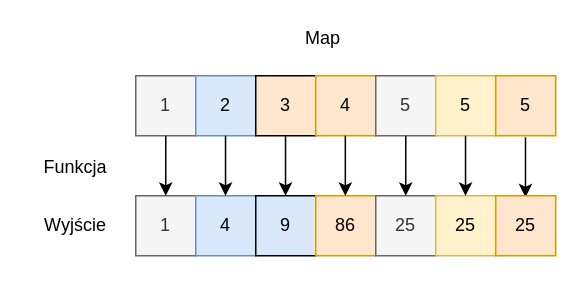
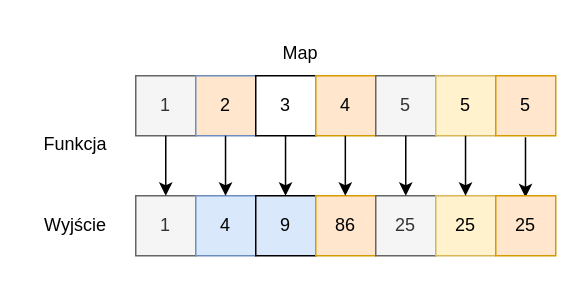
  <mxCell id="0" />
  <mxCell id="1" parent="0" />
  <mxCell id="2" value="1" style="rounded=0;whiteSpace=wrap;html=1;fillColor=#f5f5f5;fontColor=#333333;strokeColor=#666666;" vertex="1" parent="1"><mxGeometry x="90" y="50" width="40" height="40" as="geometry" /></mxCell>
- <mxCell id="3" value="2" style="rounded=0;whiteSpace=wrap;html=1;fillColor=#dae8fc;strokeColor=#6c8ebf;" vertex="1" parent="1"><mxGeometry x="130" y="50" width="40" height="40" as="geometry" /></mxCell>
- <mxCell id="4" value="3" style="rounded=0;whiteSpace=wrap;html=1;fillColor=#ffe6cc;" vertex="1" parent="1"><mxGeometry x="170" y="50" width="40" height="40" as="geometry" /></mxCell>
+ <mxCell id="3" value="2" style="rounded=0;whiteSpace=wrap;html=1;fillColor=#ffe6cc;strokeColor=#6c8ebf;" vertex="1" parent="1"><mxGeometry x="130" y="50" width="40" height="40" as="geometry" /></mxCell>
+ <mxCell id="4" value="3" style="rounded=0;whiteSpace=wrap;html=1;" vertex="1" parent="1"><mxGeometry x="170" y="50" width="40" height="40" as="geometry" /></mxCell>
  <mxCell id="5" value="4" style="rounded=0;whiteSpace=wrap;html=1;fillColor=#ffe6cc;strokeColor=#d79b00;" vertex="1" parent="1"><mxGeometry x="210" y="50" width="40" height="40" as="geometry" /></mxCell>
  <mxCell id="6" value="5" style="rounded=0;whiteSpace=wrap;html=1;fillColor=#f5f5f5;fontColor=#333333;strokeColor=#666666;" vertex="1" parent="1"><mxGeometry x="250" y="50" width="40" height="40" as="geometry" /></mxCell>
  <mxCell id="7" value="5" style="rounded=0;whiteSpace=wrap;html=1;fillColor=#fff2cc;strokeColor=#d6b656;" vertex="1" parent="1"><mxGeometry x="290" y="50" width="40" height="40" as="geometry" /></mxCell>
  <mxCell id="8" value="1" style="rounded=0;whiteSpace=wrap;html=1;fillColor=#f5f5f5;fontColor=#333333;strokeColor=#666666;" vertex="1" parent="1"><mxGeometry x="90" y="130" width="40" height="40" as="geometry" /></mxCell>
  <mxCell id="9" value="4" style="rounded=0;whiteSpace=wrap;html=1;fillColor=#dae8fc;strokeColor=#6c8ebf;" vertex="1" parent="1"><mxGeometry x="130" y="130" width="40" height="40" as="geometry" /></mxCell>
  <mxCell id="10" value="9" style="rounded=0;whiteSpace=wrap;html=1;fillColor=#dae8fc;" vertex="1" parent="1"><mxGeometry x="170" y="130" width="40" height="40" as="geometry" /></mxCell>
  <mxCell id="11" value="86" style="rounded=0;whiteSpace=wrap;html=1;fillColor=#ffe6cc;strokeColor=#d79b00;" vertex="1" parent="1"><mxGeometry x="210" y="130" width="40" height="40" as="geometry" /></mxCell>
  <mxCell id="12" value="25" style="rounded=0;whiteSpace=wrap;html=1;fillColor=#f5f5f5;fontColor=#333333;strokeColor=#666666;" vertex="1" parent="1"><mxGeometry x="250" y="130" width="40" height="40" as="geometry" /></mxCell>
  <mxCell id="13" value="25" style="rounded=0;whiteSpace=wrap;html=1;fillColor=#fff2cc;strokeColor=#d6b656;" vertex="1" parent="1"><mxGeometry x="290" y="130" width="40" height="40" as="geometry" /></mxCell>
- <mxCell id="14" value="Map" style="text;html=1;strokeColor=none;fillColor=none;align=center;verticalAlign=middle;whiteSpace=wrap;rounded=0;" vertex="1" parent="1"><mxGeometry x="185" y="10" width="60" height="30" as="geometry" /></mxCell>
+ <mxCell id="14" value="Map" style="text;html=1;strokeColor=none;fillColor=none;align=center;verticalAlign=middle;whiteSpace=wrap;rounded=0;" vertex="1" parent="1"><mxGeometry x="170" y="20" width="60" height="30" as="geometry" /></mxCell>
  <mxCell id="15" value="" style="endArrow=classic;html=1;rounded=0;exitX=0.5;exitY=1;exitDx=0;exitDy=0;entryX=0.5;entryY=0;entryDx=0;entryDy=0;" edge="1" parent="1" source="2" target="8"><mxGeometry width="50" height="50" relative="1" as="geometry"><mxPoint x="100" y="150" as="sourcePoint" /><mxPoint x="150" y="100" as="targetPoint" /></mxGeometry></mxCell>
  <mxCell id="16" value="" style="endArrow=classic;html=1;rounded=0;exitX=0.5;exitY=1;exitDx=0;exitDy=0;entryX=0.5;entryY=0;entryDx=0;entryDy=0;" edge="1" parent="1"><mxGeometry width="50" height="50" relative="1" as="geometry"><mxPoint x="149.86" y="90" as="sourcePoint" /><mxPoint x="149.86" y="130" as="targetPoint" /></mxGeometry></mxCell>
  <mxCell id="17" value="" style="endArrow=classic;html=1;rounded=0;exitX=0.5;exitY=1;exitDx=0;exitDy=0;entryX=0.5;entryY=0;entryDx=0;entryDy=0;" edge="1" parent="1"><mxGeometry width="50" height="50" relative="1" as="geometry"><mxPoint x="189.86" y="90" as="sourcePoint" /><mxPoint x="189.86" y="130" as="targetPoint" /></mxGeometry></mxCell>
  <mxCell id="18" value="" style="endArrow=classic;html=1;rounded=0;exitX=0.5;exitY=1;exitDx=0;exitDy=0;entryX=0.5;entryY=0;entryDx=0;entryDy=0;" edge="1" parent="1"><mxGeometry width="50" height="50" relative="1" as="geometry"><mxPoint x="229.72" y="90" as="sourcePoint" /><mxPoint x="229.72" y="130" as="targetPoint" /></mxGeometry></mxCell>
  <mxCell id="19" value="" style="endArrow=classic;html=1;rounded=0;exitX=0.5;exitY=1;exitDx=0;exitDy=0;entryX=0.5;entryY=0;entryDx=0;entryDy=0;" edge="1" parent="1"><mxGeometry width="50" height="50" relative="1" as="geometry"><mxPoint x="270" y="90" as="sourcePoint" /><mxPoint x="270" y="130" as="targetPoint" /></mxGeometry></mxCell>
  <mxCell id="20" value="" style="endArrow=classic;html=1;rounded=0;exitX=0.5;exitY=1;exitDx=0;exitDy=0;entryX=0.5;entryY=0;entryDx=0;entryDy=0;" edge="1" parent="1"><mxGeometry width="50" height="50" relative="1" as="geometry"><mxPoint x="309.86" y="90" as="sourcePoint" /><mxPoint x="309.86" y="130" as="targetPoint" /></mxGeometry></mxCell>
  <mxCell id="21" value="Wyjście" style="text;html=1;strokeColor=none;fillColor=none;align=center;verticalAlign=middle;whiteSpace=wrap;rounded=0;" vertex="1" parent="1"><mxGeometry x="20" y="135" width="60" height="30" as="geometry" /></mxCell>
- <mxCell id="22" value="Funkcja" style="text;html=1;strokeColor=none;fillColor=none;align=center;verticalAlign=middle;whiteSpace=wrap;rounded=0;" vertex="1" parent="1"><mxGeometry x="20" y="96" width="60" height="30" as="geometry" /></mxCell>
+ <mxCell id="22" value="Funkcja" style="text;html=1;strokeColor=none;fillColor=none;align=center;verticalAlign=middle;whiteSpace=wrap;rounded=0;" vertex="1" parent="1"><mxGeometry x="20" y="81" width="60" height="30" as="geometry" /></mxCell>
  <mxCell id="23" value="5" style="rounded=0;whiteSpace=wrap;html=1;fillColor=#ffe6cc;strokeColor=#d79b00;" vertex="1" parent="1"><mxGeometry x="330" y="50" width="40" height="40" as="geometry" /></mxCell>
  <mxCell id="24" value="" style="endArrow=classic;html=1;rounded=0;exitX=0.5;exitY=1;exitDx=0;exitDy=0;entryX=0.5;entryY=0;entryDx=0;entryDy=0;" edge="1" parent="1"><mxGeometry width="50" height="50" relative="1" as="geometry"><mxPoint x="349.83" y="91" as="sourcePoint" /><mxPoint x="349.83" y="131" as="targetPoint" /></mxGeometry></mxCell>
  <mxCell id="25" value="25" style="rounded=0;whiteSpace=wrap;html=1;fillColor=#ffe6cc;strokeColor=#d79b00;" vertex="1" parent="1"><mxGeometry x="330" y="130" width="40" height="40" as="geometry" /></mxCell>
